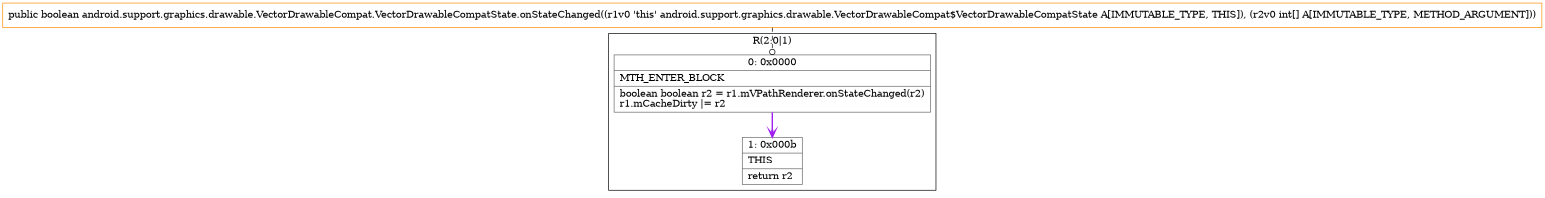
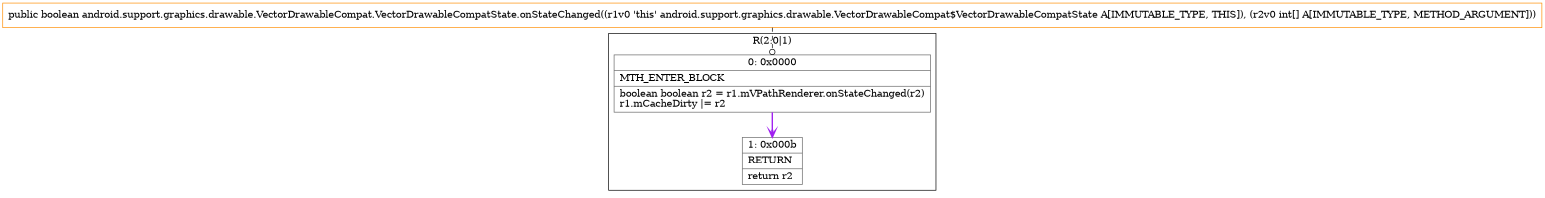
  digraph {
    node [color=gray40 shape=record]
    n1 [label="{0\:\ 0x0000|MTH_ENTER_BLOCK\l|boolean boolean r2 = r1.mVPathRenderer.onStateChanged(r2)\lr1.mCacheDirty \|= r2\l}"]
-   n2 [label="{1\:\ 0x000b|THIS\l|return r2\l}"]
+   n2 [label="{1\:\ 0x000b|RETURN\l|return r2\l}"]
    n3 [label="{public boolean android.support.graphics.drawable.VectorDrawableCompat.VectorDrawableCompatState.onStateChanged((r1v0 'this' android.support.graphics.drawable.VectorDrawableCompat$VectorDrawableCompatState A[IMMUTABLE_TYPE, THIS]), (r2v0 int[] A[IMMUTABLE_TYPE, METHOD_ARGUMENT])) }" color=darkorange]
    subgraph cluster_1 {
      label="R(2:0|1)"
      n1
      n2
    }
    n1 -> n2 [color=purple style=bold arrowhead=vee]
    n3 -> n1 [color=black style=dashed arrowhead=odot]
  }
